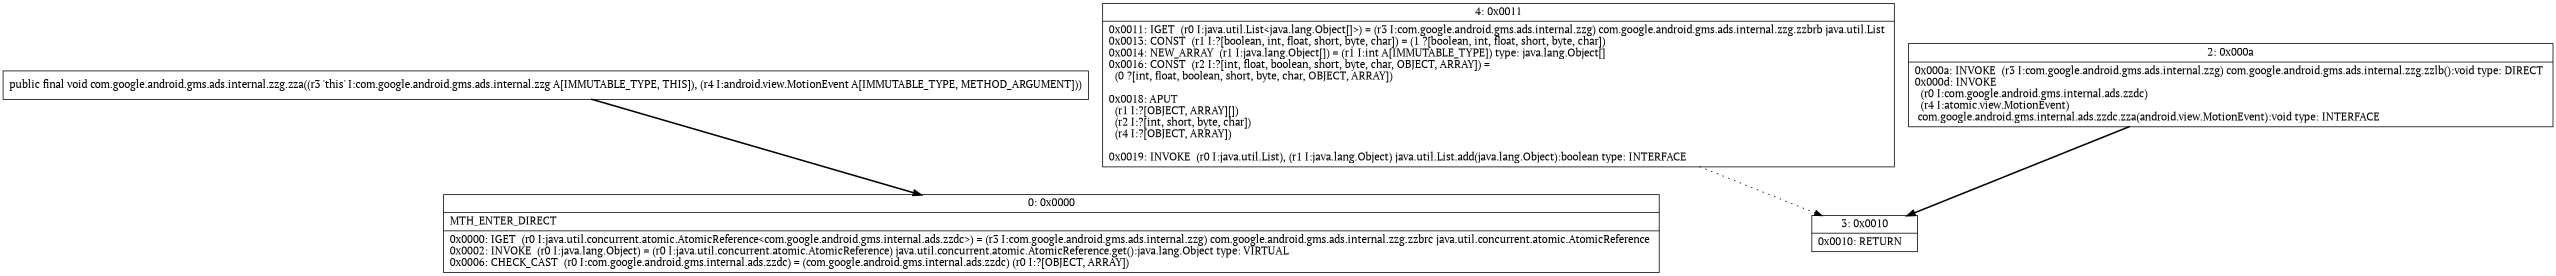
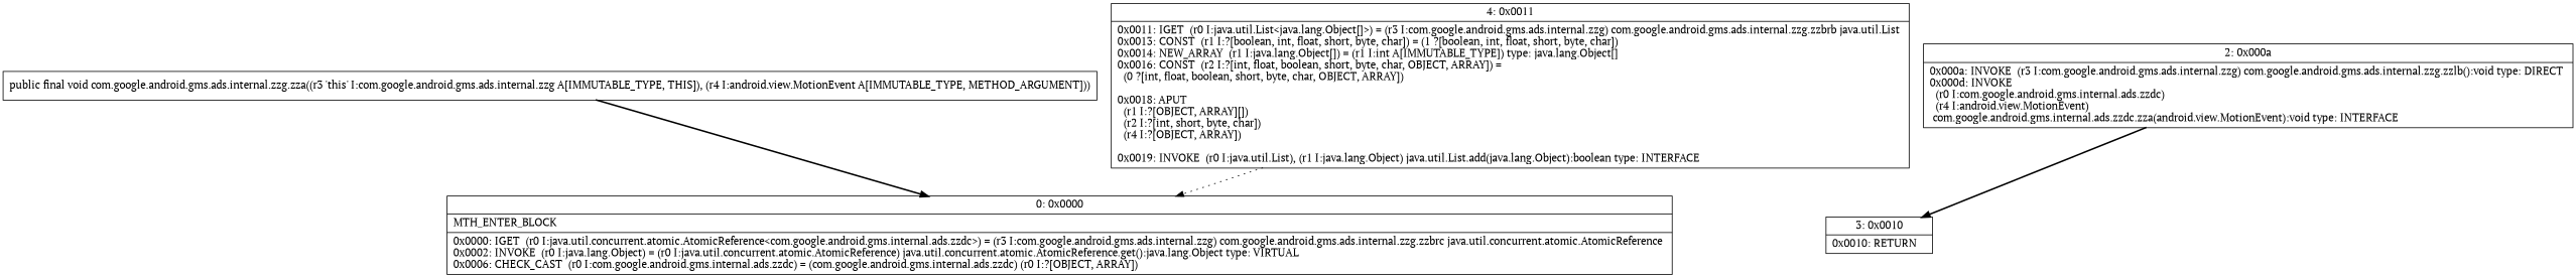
  digraph {
    fontname="PT Serif"
    node [fontname="PT Serif" shape=record]
    edge [fontname="PT Serif" style=bold]
-   n1 [label="{0\:\ 0x0000|MTH_ENTER_DIRECT\l|0x0000: IGET  (r0 I:java.util.concurrent.atomic.AtomicReference\<com.google.android.gms.internal.ads.zzdc\>) = (r3 I:com.google.android.gms.ads.internal.zzg) com.google.android.gms.ads.internal.zzg.zzbrc java.util.concurrent.atomic.AtomicReference \l0x0002: INVOKE  (r0 I:java.lang.Object) = (r0 I:java.util.concurrent.atomic.AtomicReference) java.util.concurrent.atomic.AtomicReference.get():java.lang.Object type: VIRTUAL \l0x0006: CHECK_CAST  (r0 I:com.google.android.gms.internal.ads.zzdc) = (com.google.android.gms.internal.ads.zzdc) (r0 I:?[OBJECT, ARRAY]) \l}"]
-   n2 [label="{2\:\ 0x000a|0x000a: INVOKE  (r3 I:com.google.android.gms.ads.internal.zzg) com.google.android.gms.ads.internal.zzg.zzlb():void type: DIRECT \l0x000d: INVOKE  \l  (r0 I:com.google.android.gms.internal.ads.zzdc)\l  (r4 I:atomic.view.MotionEvent)\l com.google.android.gms.internal.ads.zzdc.zza(android.view.MotionEvent):void type: INTERFACE \l}"]
+   n1 [label="{0\:\ 0x0000|MTH_ENTER_BLOCK\l|0x0000: IGET  (r0 I:java.util.concurrent.atomic.AtomicReference\<com.google.android.gms.internal.ads.zzdc\>) = (r3 I:com.google.android.gms.ads.internal.zzg) com.google.android.gms.ads.internal.zzg.zzbrc java.util.concurrent.atomic.AtomicReference \l0x0002: INVOKE  (r0 I:java.lang.Object) = (r0 I:java.util.concurrent.atomic.AtomicReference) java.util.concurrent.atomic.AtomicReference.get():java.lang.Object type: VIRTUAL \l0x0006: CHECK_CAST  (r0 I:com.google.android.gms.internal.ads.zzdc) = (com.google.android.gms.internal.ads.zzdc) (r0 I:?[OBJECT, ARRAY]) \l}"]
+   n2 [label="{2\:\ 0x000a|0x000a: INVOKE  (r3 I:com.google.android.gms.ads.internal.zzg) com.google.android.gms.ads.internal.zzg.zzlb():void type: DIRECT \l0x000d: INVOKE  \l  (r0 I:com.google.android.gms.internal.ads.zzdc)\l  (r4 I:android.view.MotionEvent)\l com.google.android.gms.internal.ads.zzdc.zza(android.view.MotionEvent):void type: INTERFACE \l}"]
    n3 [label="{3\:\ 0x0010|0x0010: RETURN   \l}"]
    n4 [label="{4\:\ 0x0011|0x0011: IGET  (r0 I:java.util.List\<java.lang.Object[]\>) = (r3 I:com.google.android.gms.ads.internal.zzg) com.google.android.gms.ads.internal.zzg.zzbrb java.util.List \l0x0013: CONST  (r1 I:?[boolean, int, float, short, byte, char]) = (1 ?[boolean, int, float, short, byte, char]) \l0x0014: NEW_ARRAY  (r1 I:java.lang.Object[]) = (r1 I:int A[IMMUTABLE_TYPE]) type: java.lang.Object[] \l0x0016: CONST  (r2 I:?[int, float, boolean, short, byte, char, OBJECT, ARRAY]) = \l  (0 ?[int, float, boolean, short, byte, char, OBJECT, ARRAY])\l \l0x0018: APUT  \l  (r1 I:?[OBJECT, ARRAY][])\l  (r2 I:?[int, short, byte, char])\l  (r4 I:?[OBJECT, ARRAY])\l \l0x0019: INVOKE  (r0 I:java.util.List), (r1 I:java.lang.Object) java.util.List.add(java.lang.Object):boolean type: INTERFACE \l}"]
    n5 [label="{public final void com.google.android.gms.ads.internal.zzg.zza((r3 'this' I:com.google.android.gms.ads.internal.zzg A[IMMUTABLE_TYPE, THIS]), (r4 I:android.view.MotionEvent A[IMMUTABLE_TYPE, METHOD_ARGUMENT])) }"]
    n2 -> n3
-   n4 -> n3 [style=dotted]
+   n4 -> n1 [style=dotted]
    n5 -> n1
  }
